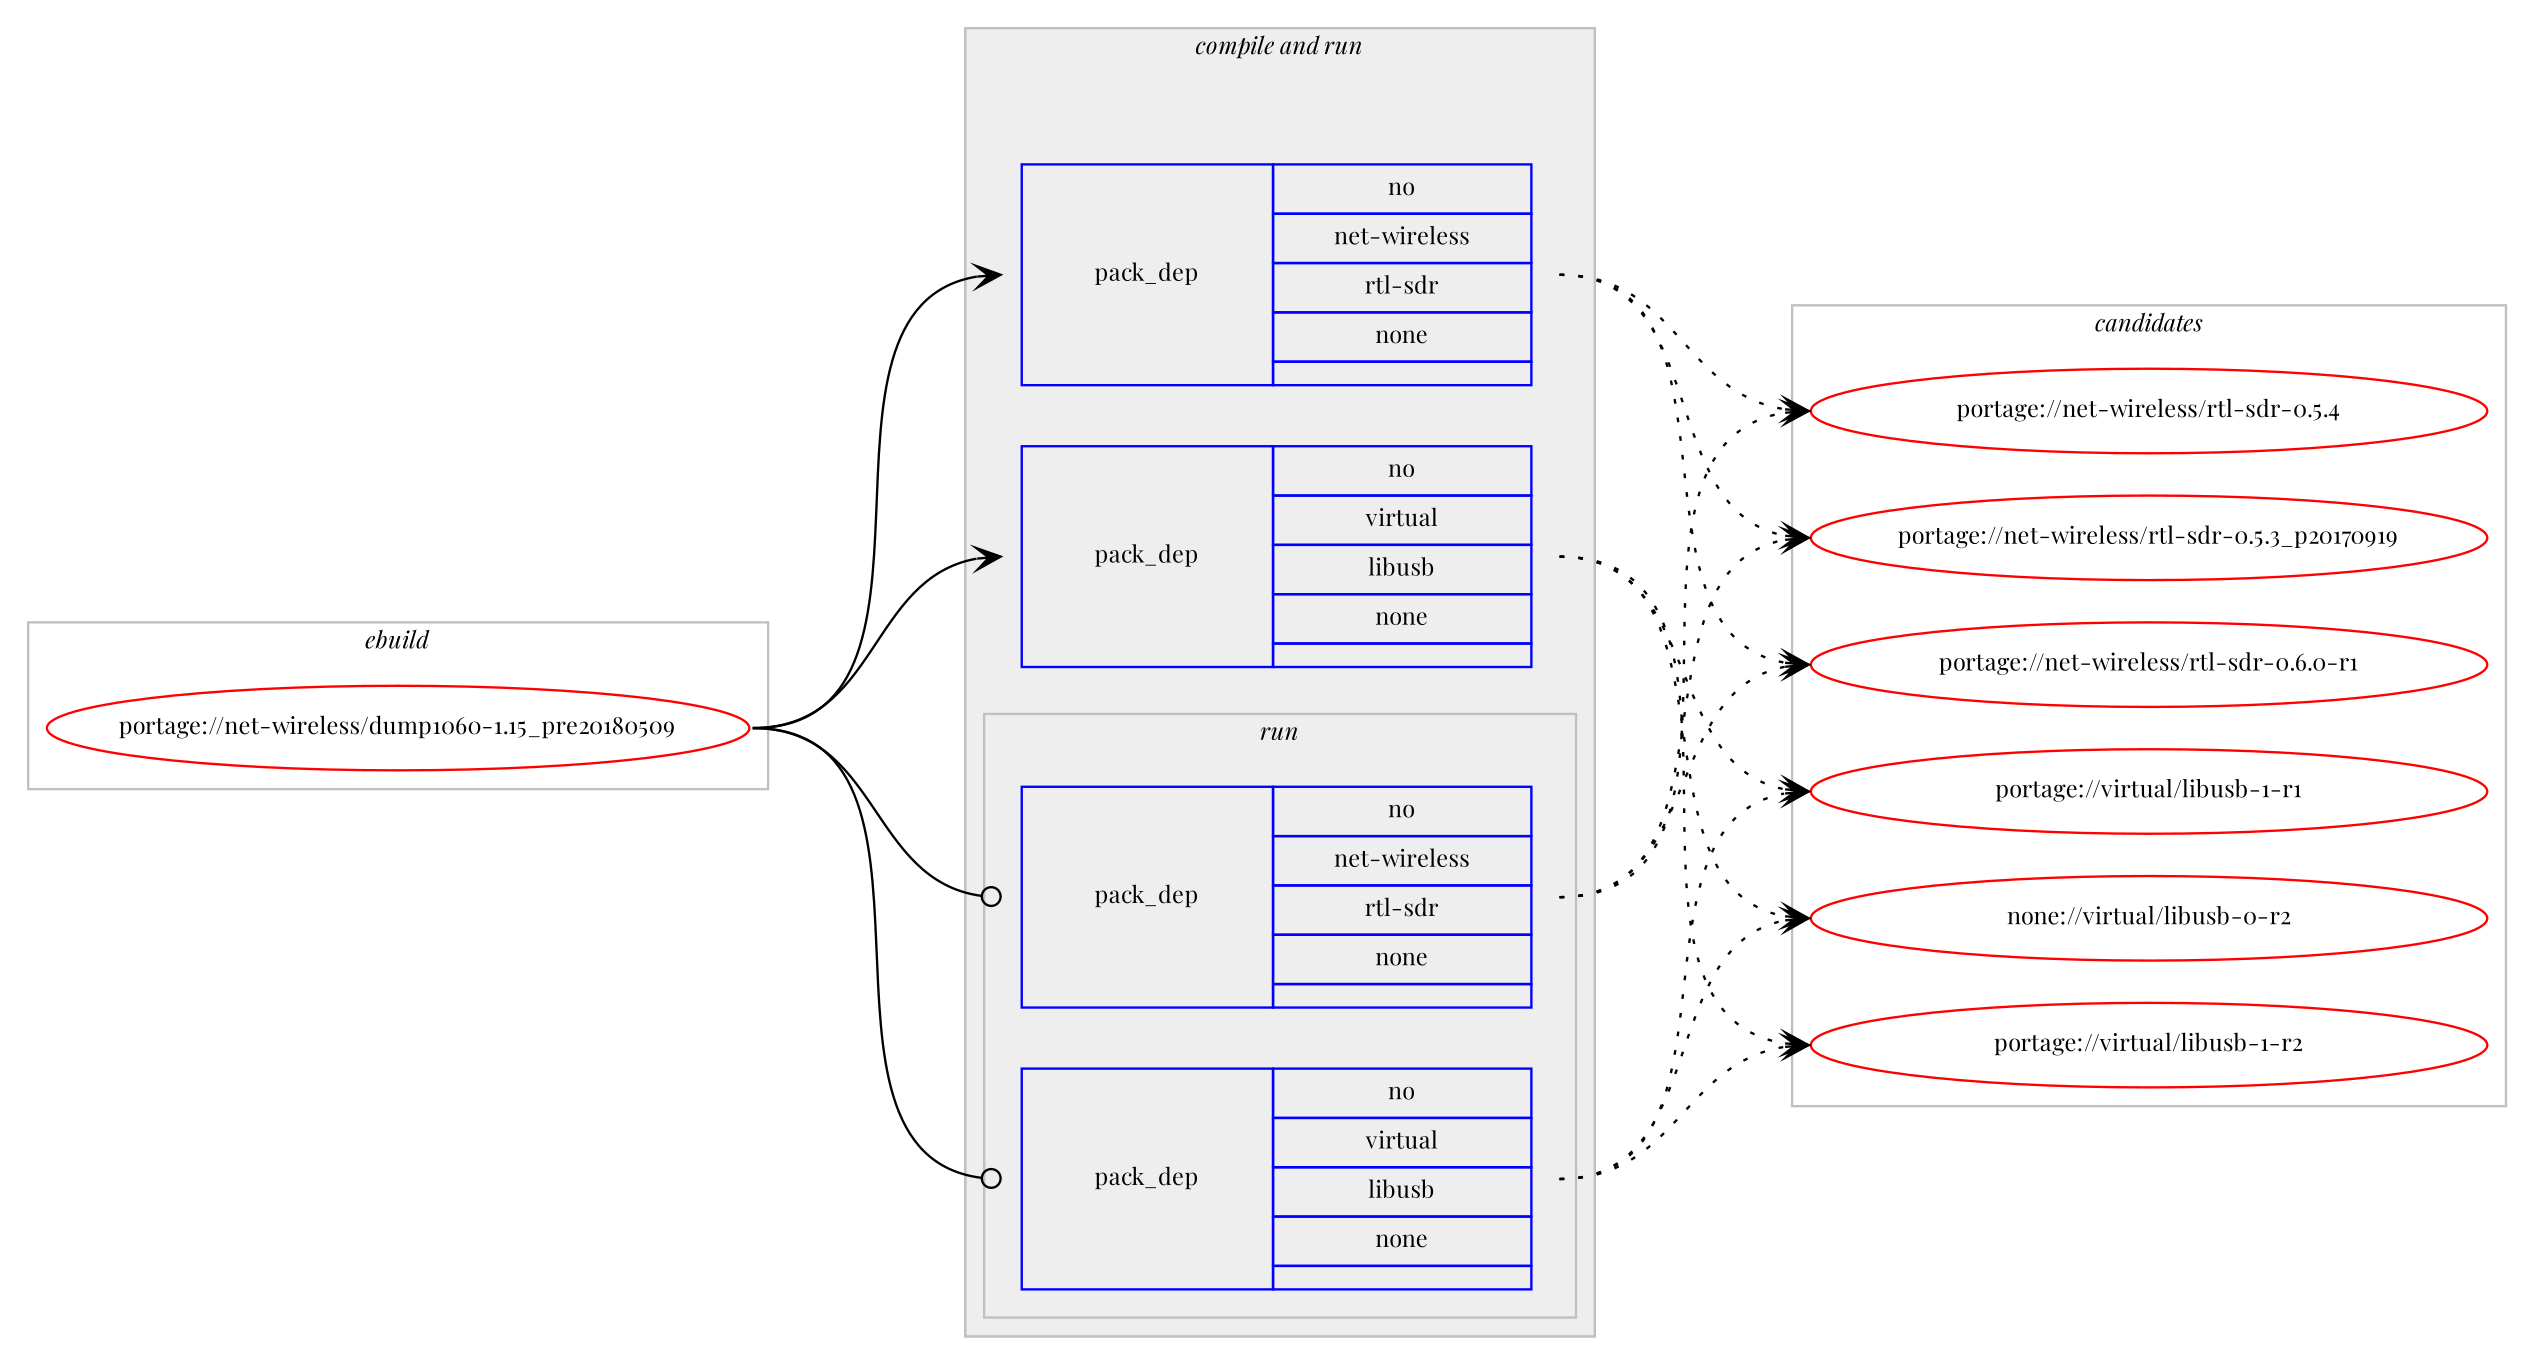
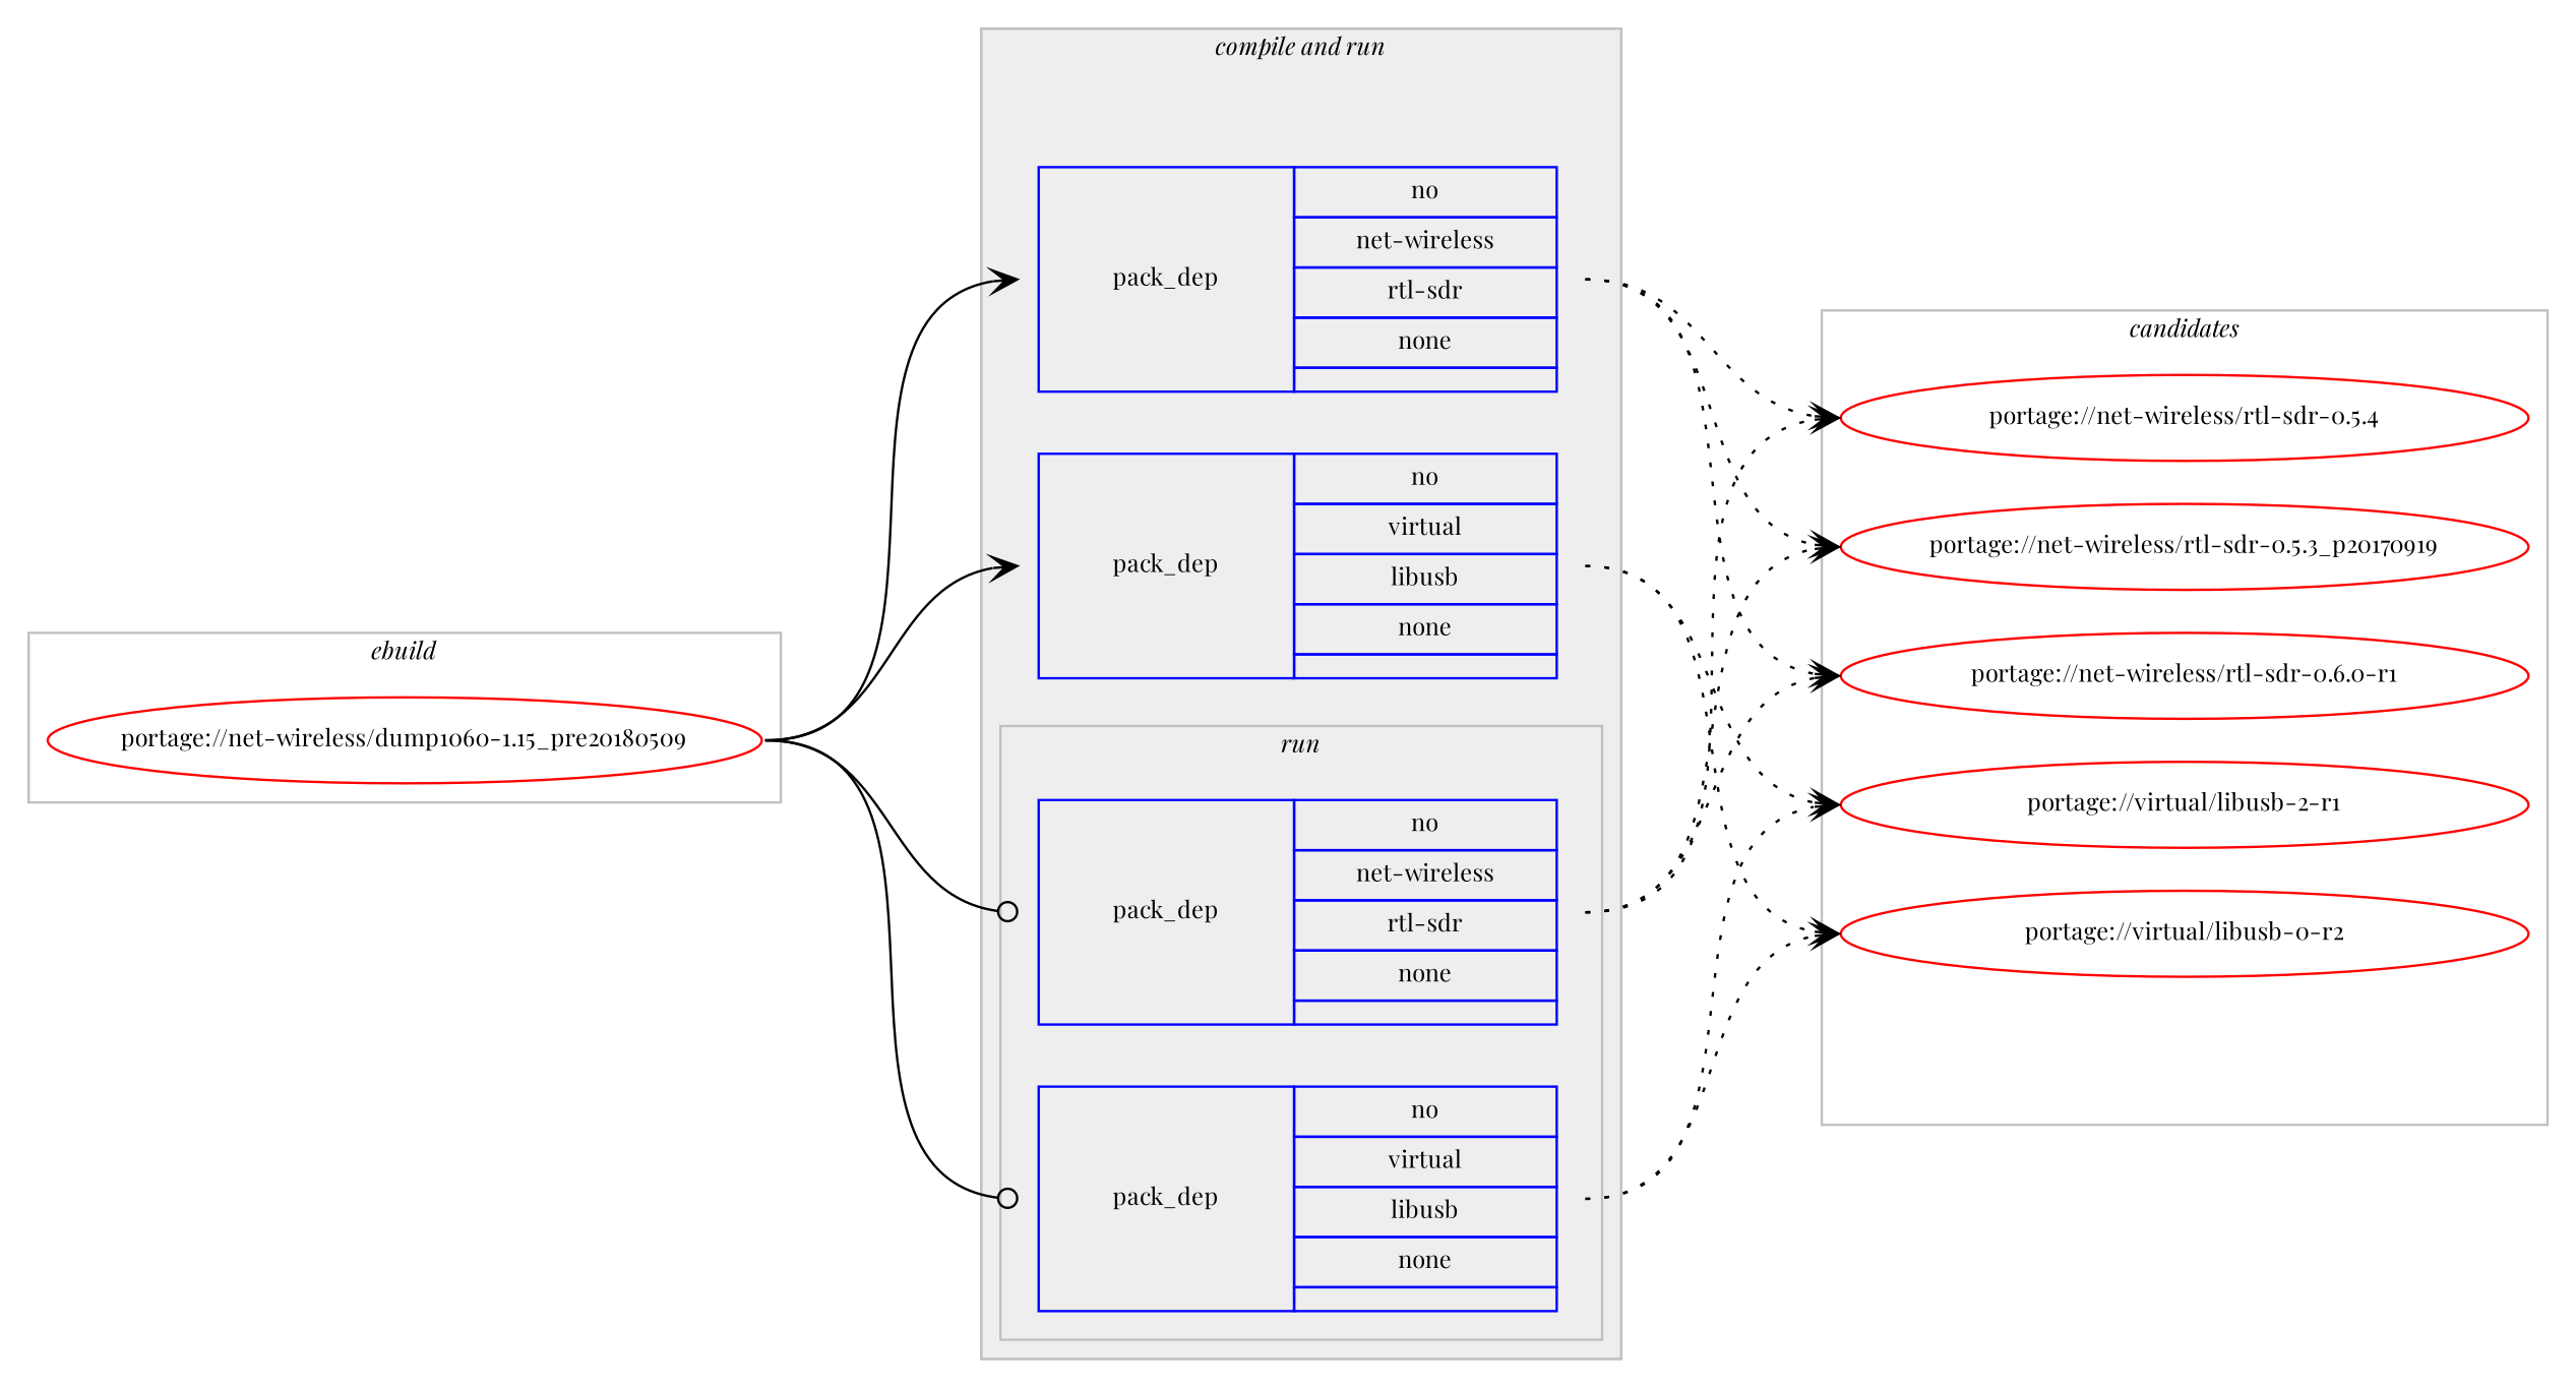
  digraph {
    compound=true
    concentrate=true
    fontname="Playfair Display"
    fontsize=10
    newrank=true
    rankdir=LR
    ranksep=1.5
    node [color=red fontname="Playfair Display" fontsize=10]
    edge [arrowhead=vee fontname="Playfair Display" headport=w style=dotted tailport=e weight=100]
    n1 [label="portage://net-wireless/dump1060-1.15_pre20180509" width=4]
    n2 [color=blue label=<<TABLE BORDER="0" CELLBORDER="1" CELLSPACING="0" CELLPADDING="4" WIDTH="220"><TR><TD ROWSPAN="6" CELLPADDING="30">pack_dep</TD></TR><TR><TD WIDTH="110">no</TD></TR><TR><TD>net-wireless</TD></TR><TR><TD>rtl-sdr</TD></TR><TR><TD>none</TD></TR><TR><TD></TD></TR></TABLE>> shape=none]
    n3 [color=blue label=<<TABLE BORDER="0" CELLBORDER="1" CELLSPACING="0" CELLPADDING="4" WIDTH="220"><TR><TD ROWSPAN="6" CELLPADDING="30">pack_dep</TD></TR><TR><TD WIDTH="110">no</TD></TR><TR><TD>virtual</TD></TR><TR><TD>libusb</TD></TR><TR><TD>none</TD></TR><TR><TD></TD></TR></TABLE>> shape=none]
    n4 [color=blue label=<<TABLE BORDER="0" CELLBORDER="1" CELLSPACING="0" CELLPADDING="4" WIDTH="220"><TR><TD ROWSPAN="6" CELLPADDING="30">pack_dep</TD></TR><TR><TD WIDTH="110">no</TD></TR><TR><TD>net-wireless</TD></TR><TR><TD>rtl-sdr</TD></TR><TR><TD>none</TD></TR><TR><TD></TD></TR></TABLE>> shape=none]
    n5 [color=blue label=<<TABLE BORDER="0" CELLBORDER="1" CELLSPACING="0" CELLPADDING="4" WIDTH="220"><TR><TD ROWSPAN="6" CELLPADDING="30">pack_dep</TD></TR><TR><TD WIDTH="110">no</TD></TR><TR><TD>virtual</TD></TR><TR><TD>libusb</TD></TR><TR><TD>none</TD></TR><TR><TD></TD></TR></TABLE>> shape=none]
    n6 [label="portage://net-wireless/rtl-sdr-0.6.0-r1" width=4]
    n7 [label="portage://net-wireless/rtl-sdr-0.5.4" width=4]
    n8 [label="portage://net-wireless/rtl-sdr-0.5.3_p20170919" width=4]
-   n9 [label="portage://virtual/libusb-1-r2" width=4]
-   n10 [label="portage://virtual/libusb-1-r1" width=4]
-   n11 [label="none://virtual/libusb-0-r2" width=4]
+   n10 [label="portage://virtual/libusb-2-r1" width=4]
+   n11 [label="portage://virtual/libusb-0-r2" width=4]
    subgraph cluster_1 {
      color=gray
      label=<<i>ebuild</i>>
      rank=same
      n1
    }
    subgraph cluster_2 {
      color=gray
      label=<<i>dependencies</i>>
      subgraph cluster_3 {
        color=gray
        fillcolor="#eeeeee"
        label=<<i>compile</i>>
        style=filled
        subgraph sub_4 {
          color=gray
          fillcolor="#eeeeee"
          label=<<i>compile</i>>
          style=filled
          n2
        }
        subgraph sub_5 {
          color=gray
          fillcolor="#eeeeee"
          label=<<i>compile</i>>
          style=filled
          n3
        }
      }
      subgraph cluster_6 {
        color=gray
        fillcolor="#eeeeee"
        label=<<i>compile and run</i>>
        style=filled
      }
      subgraph cluster_7 {
        color=gray
        fillcolor="#eeeeee"
        label=<<i>run</i>>
        style=filled
        subgraph sub_8 {
          color=gray
          fillcolor="#eeeeee"
          label=<<i>run</i>>
          style=filled
          n4
        }
        subgraph sub_9 {
          color=gray
          fillcolor="#eeeeee"
          label=<<i>run</i>>
          style=filled
          n5
        }
      }
    }
    subgraph cluster_10 {
      color=gray
      label=<<i>candidates</i>>
      rank=same
      subgraph sub_11 {
        color=black
        label=<<i>candidates</i>>
        nodesep=1
        rank=same
        n6
        n7
        n8
      }
      subgraph sub_12 {
        color=black
        label=<<i>candidates</i>>
        nodesep=1
        rank=same
-       n9
        n10
        n11
      }
      subgraph sub_13 {
        color=black
        label=<<i>candidates</i>>
        nodesep=1
        rank=same
        n6
        n7
        n8
      }
      subgraph sub_14 {
        color=black
        label=<<i>candidates</i>>
        nodesep=1
        rank=same
-       n9
        n10
        n11
      }
    }
    n1 -> n2 [style=solid weight=20]
    n1 -> n3 [style=solid weight=20]
    n1 -> n4 [arrowhead=odot style=solid weight=20]
    n1 -> n5 [arrowhead=odot style=solid weight=20]
    n2 -> n6
    n2 -> n7
    n2 -> n8
-   n3 -> n9
    n3 -> n10
    n3 -> n11
    n4 -> n6
    n4 -> n7
    n4 -> n8
-   n5 -> n9
    n5 -> n10
    n5 -> n11
  }
